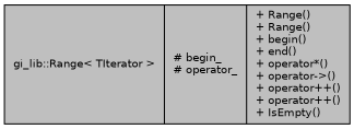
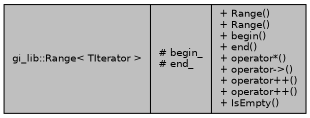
  digraph {
    rankdir=LR
-   n1 [color=black fillcolor=grey75 fontcolor=black fontname=Helvetica fontsize=10 height=0.2 label="{gi_lib::Range\< TIterator \>\n|# begin_\l# operator_\l|+ Range()\l+ Range()\l+ begin()\l+ end()\l+ operator*()\l+ operator-\>()\l+ operator++()\l+ operator++()\l+ IsEmpty()\l}" shape=record style=filled width=0.4]
+   n1 [color=black fillcolor=grey75 fontcolor=black fontname=Helvetica fontsize=10 height=0.2 label="{gi_lib::Range\< TIterator \>\n|# begin_\l# end_\l|+ Range()\l+ Range()\l+ begin()\l+ end()\l+ operator*()\l+ operator-\>()\l+ operator++()\l+ operator++()\l+ IsEmpty()\l}" shape=record style=filled width=0.4]
  }
